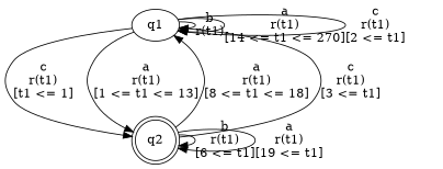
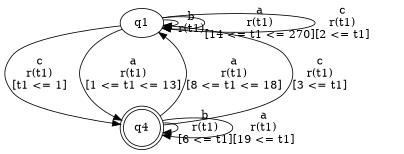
  digraph {
    n1 [label=q1]
-   n2 [label=q2 shape=doublecircle]
+   n2 [label=q4 shape=doublecircle]
    n1 -> n1 [label="b\nr(t1)\n"]
    n1 -> n1 [label="a\nr(t1)\n[14 <= t1 <= 270]"]
    n1 -> n1 [label="c\nr(t1)\n[2 <= t1]"]
    n1 -> n2 [label="c\nr(t1)\n[t1 <= 1]"]
    n1 -> n2 [label="a\nr(t1)\n[1 <= t1 <= 13]"]
    n2 -> n1 [label="a\nr(t1)\n[8 <= t1 <= 18]"]
    n2 -> n1 [label="c\nr(t1)\n[3 <= t1]"]
    n2 -> n2 [label="b\nr(t1)\n[6 <= t1]"]
    n2 -> n2 [label="a\nr(t1)\n[19 <= t1]"]
  }
